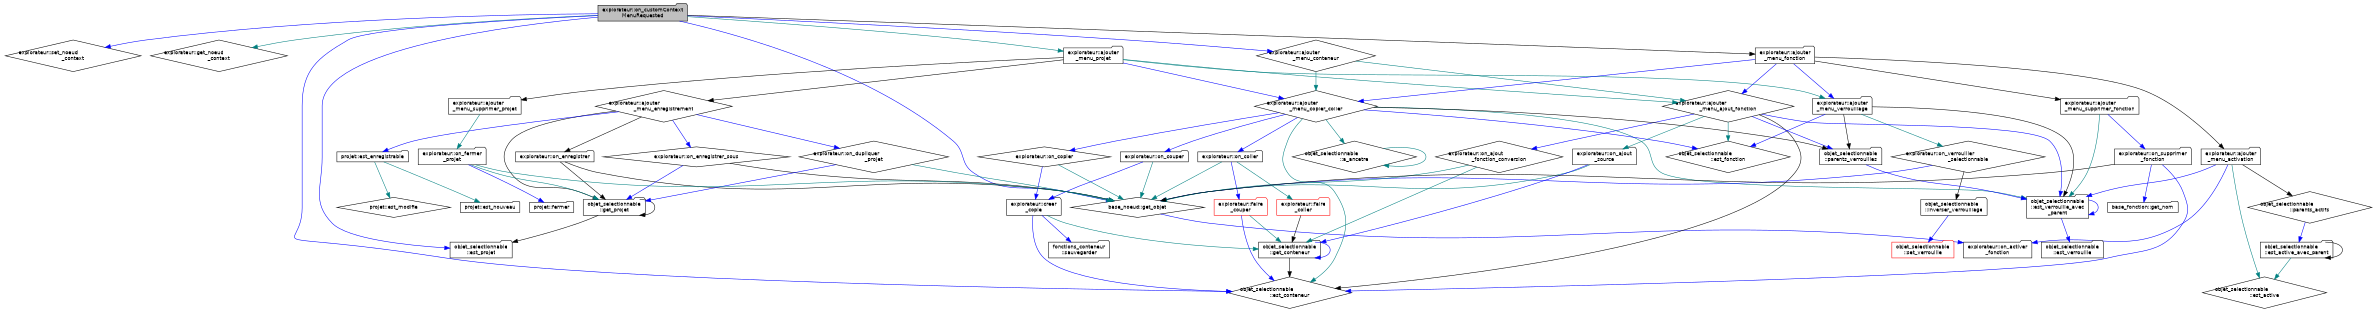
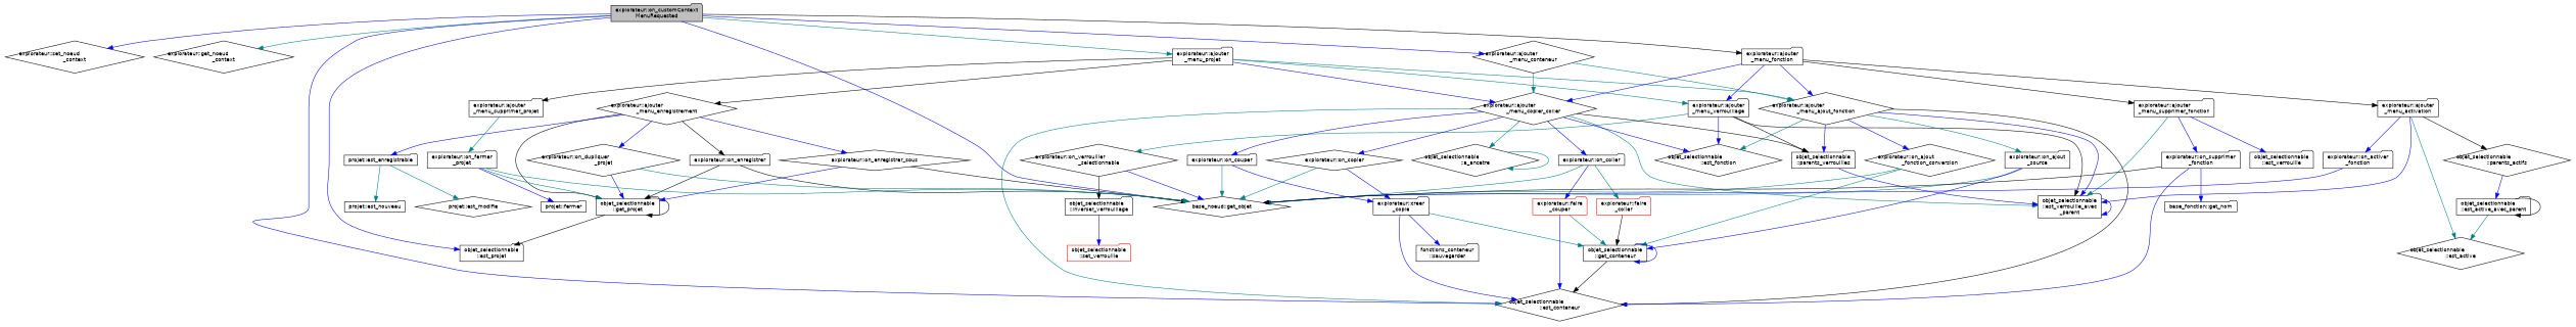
  digraph {
    rankdir=TB
    node [color=black fillcolor=white fontname=Helvetica fontsize=10 shape=folder style=filled]
    edge [color=blue fontname=Helvetica fontsize=10 labelfontname=Helvetica labelfontsize=10 style=solid]
    n1 [fillcolor=grey75 fontcolor=black height=0.2 label="explorateur::on_customContext\lMenuRequested" width=0.4]
    n2 [height=0.2 label="explorateur::set_noeud\l_context" shape=diamond width=0.4]
    n3 [height=0.2 label="explorateur::get_noeud\l_context" shape=diamond width=0.4]
    n4 [height=0.2 label="base_noeud::get_objet" shape=diamond width=0.4]
    n5 [height=0.2 label="objet_selectionnable\l::est_projet" width=0.4]
    n6 [height=0.2 label="explorateur::ajouter\l_menu_projet" width=0.4]
    n7 [height=0.2 label="objet_selectionnable\l::est_conteneur" shape=diamond width=0.4]
    n8 [height=0.2 label="explorateur::ajouter\l_menu_conteneur" shape=diamond width=0.4]
    n9 [height=0.2 label="explorateur::ajouter\l_menu_fonction" width=0.4]
    n10 [height=0.2 label="explorateur::ajouter\l_menu_enregistrement" shape=diamond width=0.4]
    n11 [height=0.2 label="explorateur::ajouter\l_menu_verrouillage" width=0.4]
    n12 [height=0.2 label="explorateur::ajouter\l_menu_ajout_fonction" shape=diamond width=0.4]
    n13 [height=0.2 label="explorateur::ajouter\l_menu_copier_coller" shape=diamond width=0.4]
    n14 [height=0.2 label="explorateur::ajouter\l_menu_supprimer_projet" width=0.4]
    n15 [height=0.2 label="explorateur::ajouter\l_menu_activation" width=0.4]
    n16 [height=0.2 label="explorateur::ajouter\l_menu_supprimer_fonction" width=0.4]
    n17 [height=0.2 label="objet_selectionnable\l::get_projet" width=0.4]
    n18 [height=0.2 label="projet::est_enregistrable" width=0.4]
    n19 [height=0.2 label="explorateur::on_enregistrer" width=0.4]
    n20 [height=0.2 label="explorateur::on_enregistrer_sous" shape=diamond width=0.4]
    n21 [height=0.2 label="explorateur::on_dupliquer\l_projet" shape=diamond width=0.4]
    n22 [height=0.2 label="objet_selectionnable\l::est_verrouille_avec\l_parent" width=0.4]
    n23 [height=0.2 label="objet_selectionnable\l::est_fonction" shape=diamond width=0.4]
    n24 [height=0.2 label="explorateur::on_verrouiller\l_selectionnable" shape=diamond width=0.4]
    n25 [height=0.2 label="objet_selectionnable\l::parents_verrouilles" width=0.4]
    n26 [height=0.2 label="explorateur::on_ajout\l_source" width=0.4]
    n27 [height=0.2 label="explorateur::on_ajout\l_fonction_conversion" shape=diamond width=0.4]
    n28 [height=0.2 label="explorateur::on_copier" shape=diamond width=0.4]
    n29 [height=0.2 label="explorateur::on_couper" width=0.4]
    n30 [height=0.2 label="objet_selectionnable\l::a_ancetre" shape=diamond width=0.4]
    n31 [height=0.2 label="explorateur::on_coller" width=0.4]
    n32 [height=0.2 label="explorateur::on_fermer\l_projet" width=0.4]
    n33 [height=0.2 label="projet::est_nouveau" width=0.4]
    n34 [height=0.2 label="projet::est_modifie" shape=diamond width=0.4]
    n35 [height=0.2 label="objet_selectionnable\l::est_verrouille" width=0.4]
    n36 [height=0.2 label="objet_selectionnable\l::inverser_verrouillage" width=0.4]
    n37 [color=red height=0.2 label="objet_selectionnable\l::set_verrouille" width=0.4]
    n38 [height=0.2 label="objet_selectionnable\l::get_conteneur" width=0.4]
    n39 [height=0.2 label="explorateur::creer\l_copie" width=0.4]
    n40 [color=red height=0.2 label="explorateur::faire\l_couper" width=0.4]
    n41 [color=red height=0.2 label="explorateur::faire\l_coller" width=0.4]
    n42 [height=0.2 label="fonctions_conteneur\l::sauvegarder" width=0.4]
    n43 [height=0.2 label="projet::fermer" width=0.4]
    n44 [height=0.2 label="objet_selectionnable\l::est_active" shape=diamond width=0.4]
    n45 [height=0.2 label="explorateur::on_activer\l_fonction" width=0.4]
    n46 [height=0.2 label="objet_selectionnable\l::parents_actifs" shape=diamond width=0.4]
    n47 [height=0.2 label="explorateur::on_supprimer\l_fonction" width=0.4]
    n48 [height=0.2 label="objet_selectionnable\l::est_active_avec_parent" width=0.4]
    n49 [height=0.2 label="base_fonction::get_nom" width=0.4]
    n1 -> n2
    n1 -> n3 [color=teal]
    n1 -> n4
    n1 -> n5
    n1 -> n6 [color=teal]
    n1 -> n7
    n1 -> n8
    n1 -> n9 [color=black]
    n6 -> n10 [color=black]
    n6 -> n11 [color=teal]
    n6 -> n12 [color=teal]
    n6 -> n13
    n6 -> n14 [color=black]
    n8 -> n12 [color=teal]
    n8 -> n13 [color=teal]
    n9 -> n11
    n9 -> n12
    n9 -> n13
    n9 -> n15 [color=black]
    n9 -> n16 [color=black]
    n10 -> n17 [color=black]
    n10 -> n18
    n10 -> n19 [color=black]
    n10 -> n20
    n10 -> n21
    n11 -> n22 [color=black]
    n11 -> n23
    n11 -> n24 [color=teal]
    n11 -> n25 [color=black]
    n12 -> n7 [color=black]
    n12 -> n22
    n12 -> n23 [color=teal]
    n12 -> n25
    n12 -> n26 [color=teal]
    n12 -> n27
    n13 -> n7 [color=teal]
    n13 -> n22 [color=teal]
    n13 -> n23
    n13 -> n25 [color=black]
    n13 -> n28
    n13 -> n29
    n13 -> n30 [color=teal]
    n13 -> n31
    n14 -> n32 [color=teal]
    n15 -> n22
    n15 -> n44 [color=teal]
    n15 -> n45
    n15 -> n46 [color=black]
    n16 -> n22 [color=teal]
    n16 -> n47
    n17 -> n5 [color=black]
    n17 -> n17 [color=black]
    n18 -> n33 [color=teal]
    n18 -> n34 [color=teal]
    n19 -> n4 [color=black]
    n19 -> n17 [color=black]
    n20 -> n4 [color=black]
    n20 -> n17
    n21 -> n4 [color=teal]
    n21 -> n17
    n22 -> n22
-   n22 -> n35
+   n16 -> n35
    n24 -> n4
    n24 -> n36 [color=black]
    n25 -> n22
    n26 -> n4 [color=teal]
    n26 -> n38
    n27 -> n4 [color=teal]
    n27 -> n38 [color=teal]
    n28 -> n4 [color=teal]
    n28 -> n39
    n29 -> n4 [color=teal]
    n29 -> n39
    n30 -> n30 [color=teal]
    n31 -> n4 [color=teal]
    n31 -> n40
    n31 -> n41 [color=teal]
    n32 -> n4 [color=teal]
    n32 -> n17 [color=teal]
    n32 -> n43
    n36 -> n37
    n38 -> n7 [color=black]
    n38 -> n38
    n39 -> n7
    n39 -> n38 [color=teal]
    n39 -> n42
    n40 -> n7
    n40 -> n38 [color=teal]
    n41 -> n38 [color=black]
-   n4 -> n45
+   n45 -> n4
    n46 -> n48
    n47 -> n4 [color=black]
    n47 -> n7
    n47 -> n49
    n48 -> n44 [color=teal]
    n48 -> n48 [color=black]
  }
